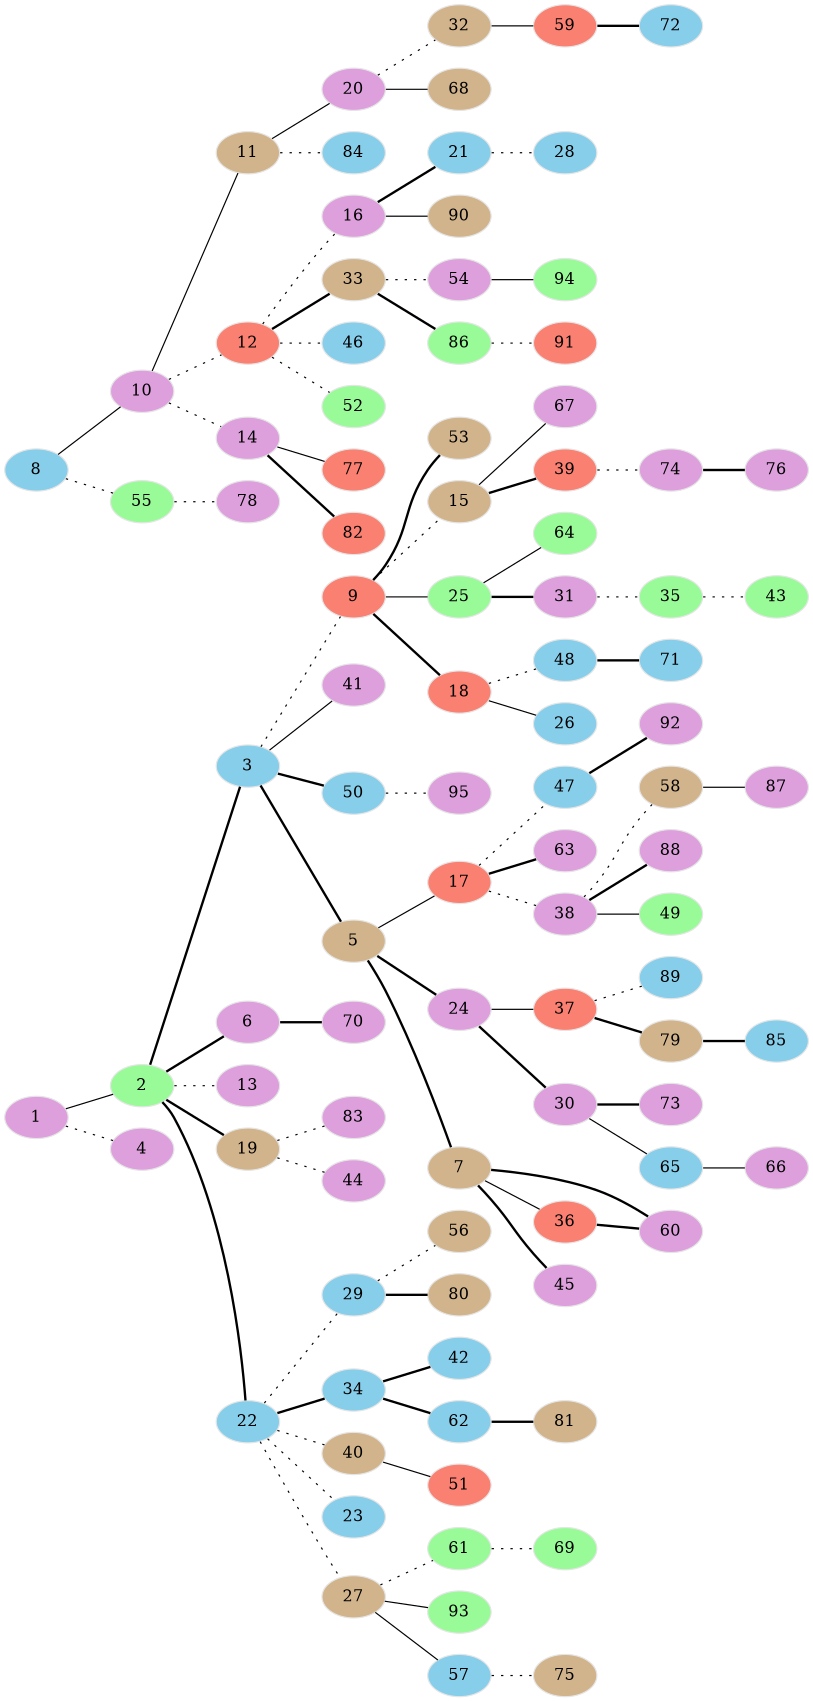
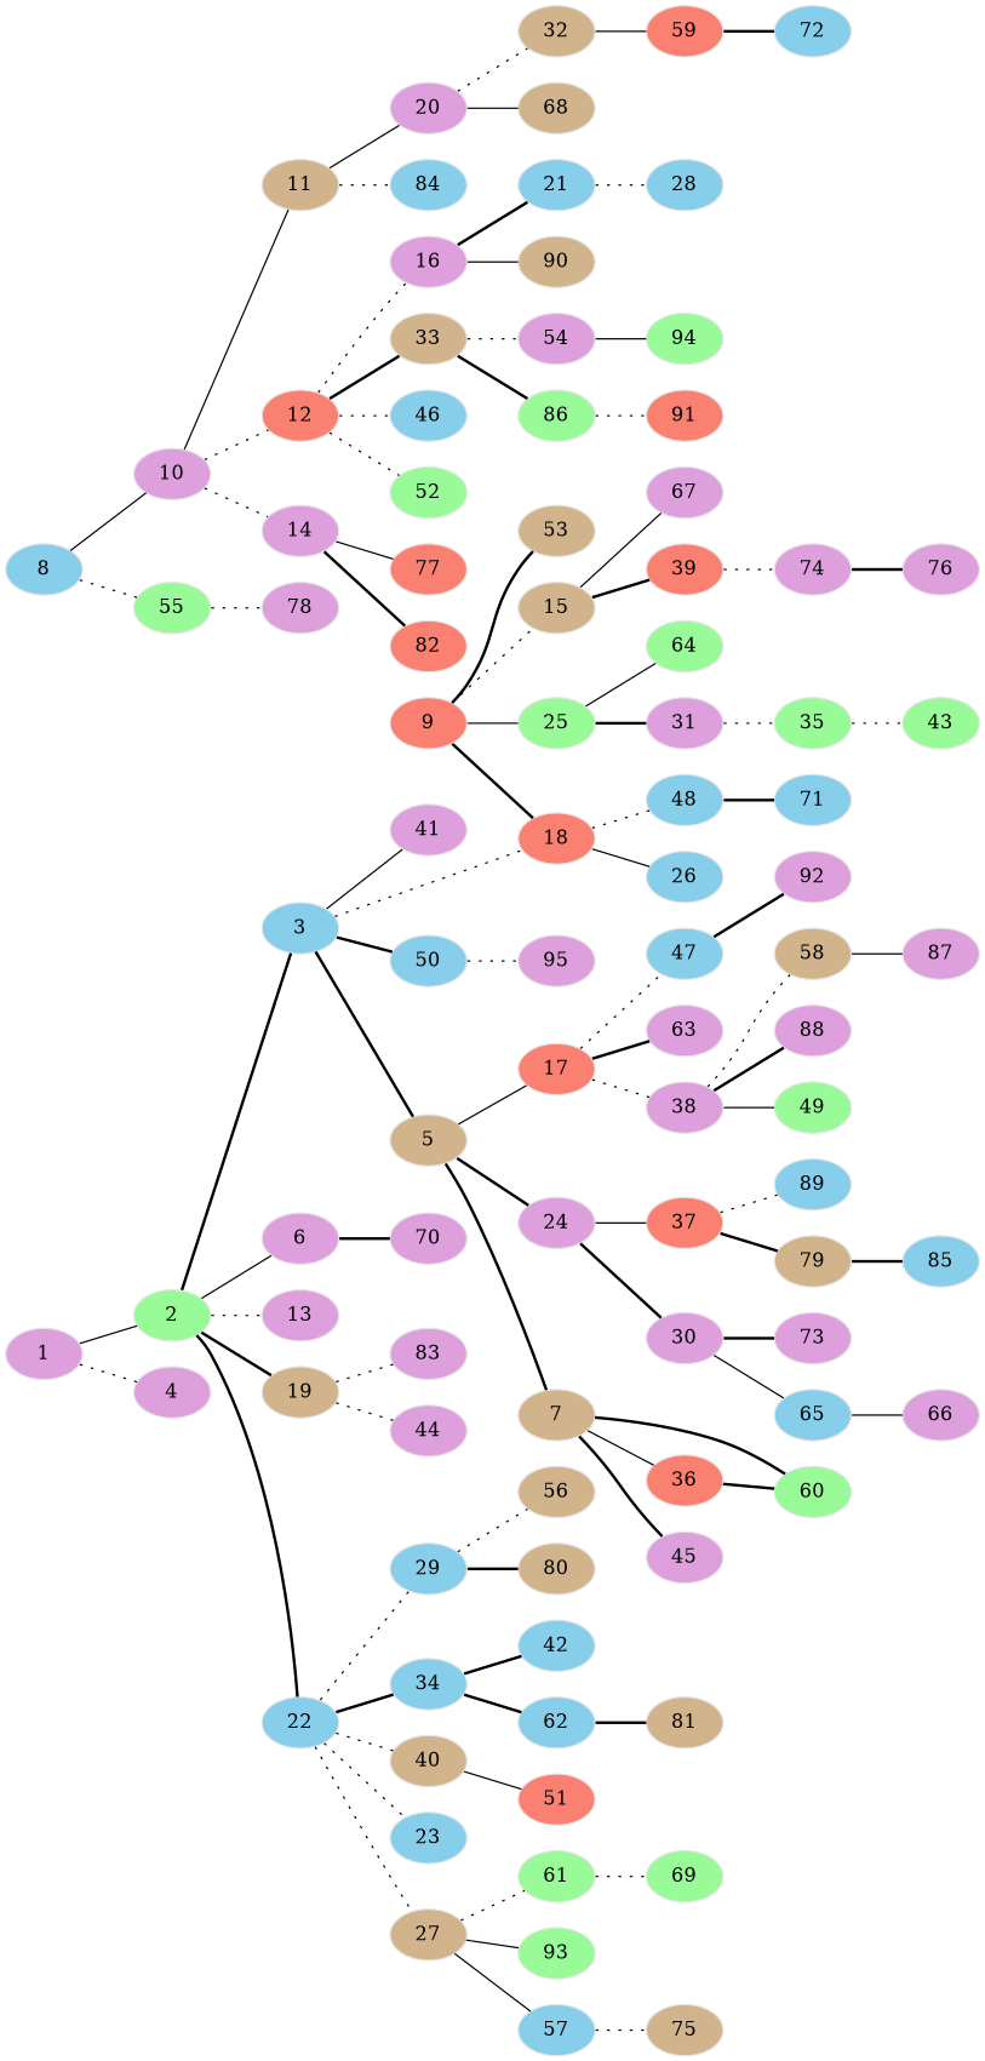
  graph {
    rankdir=LR
    node [color=gray90 fillcolor=plum style=filled]
    edge [style=bold]
    2 [fillcolor=palegreen]
    1
    4
    3 [fillcolor=skyblue]
    6
    13
    19 [fillcolor=tan]
    22 [fillcolor=skyblue]
    5 [fillcolor=tan]
    9 [fillcolor=salmon]
    41
    50 [fillcolor=skyblue]
    70
    44
    83
    23 [fillcolor=skyblue]
    27 [fillcolor=tan]
    29 [fillcolor=skyblue]
    34 [fillcolor=skyblue]
    40 [fillcolor=tan]
    7 [fillcolor=tan]
    17 [fillcolor=salmon]
    24
    15 [fillcolor=tan]
    18 [fillcolor=salmon]
    25 [fillcolor=palegreen]
    53 [fillcolor=tan]
    95
    36 [fillcolor=salmon]
    45
-   60
+   60 [fillcolor=palegreen]
    38
    47 [fillcolor=skyblue]
    63
    30
    37 [fillcolor=salmon]
    8 [fillcolor=skyblue]
    10
    55 [fillcolor=palegreen]
    11 [fillcolor=tan]
    12 [fillcolor=salmon]
    14
    78
    39 [fillcolor=salmon]
    67
    26 [fillcolor=skyblue]
    48 [fillcolor=skyblue]
    31
    64 [fillcolor=palegreen]
    20
    84 [fillcolor=skyblue]
    16
    33 [fillcolor=tan]
    46 [fillcolor=skyblue]
    52 [fillcolor=palegreen]
    77 [fillcolor=salmon]
    82 [fillcolor=salmon]
    32 [fillcolor=tan]
    68 [fillcolor=tan]
    21 [fillcolor=skyblue]
    90 [fillcolor=tan]
    54
    86 [fillcolor=palegreen]
    74
    28 [fillcolor=skyblue]
    49 [fillcolor=palegreen]
    58 [fillcolor=tan]
    88
    92
    71 [fillcolor=skyblue]
    59 [fillcolor=salmon]
    57 [fillcolor=skyblue]
    61 [fillcolor=palegreen]
    93 [fillcolor=palegreen]
    56 [fillcolor=tan]
    80 [fillcolor=tan]
    42 [fillcolor=skyblue]
    62 [fillcolor=skyblue]
    51 [fillcolor=salmon]
    65 [fillcolor=skyblue]
    73
    79 [fillcolor=tan]
    89 [fillcolor=skyblue]
    35 [fillcolor=palegreen]
    75 [fillcolor=tan]
    69 [fillcolor=palegreen]
    66
    43 [fillcolor=palegreen]
    72 [fillcolor=skyblue]
    94 [fillcolor=palegreen]
    81 [fillcolor=tan]
    85 [fillcolor=skyblue]
    87
    76
    91 [fillcolor=salmon]
    2 -- 3
-   2 -- 6
+   2 -- 6 [style=solid]
    2 -- 13 [style=dotted]
    2 -- 19
    2 -- 22
    1 -- 2 [style=solid]
    1 -- 4 [style=dotted]
    3 -- 5
-   3 -- 9 [style=dotted]
+   3 -- 18 [style=dotted]
    3 -- 41 [style=solid]
    3 -- 50
    6 -- 70
    19 -- 44 [style=dotted]
    19 -- 83 [style=dotted]
    22 -- 23 [style=dotted]
    22 -- 27 [style=dotted]
    22 -- 29 [style=dotted]
    22 -- 34
    22 -- 40 [style=dotted]
    5 -- 7
    5 -- 17 [style=solid]
    5 -- 24
    9 -- 15 [style=dotted]
    9 -- 18
    9 -- 25 [style=solid]
    9 -- 53
    50 -- 95 [style=dotted]
    27 -- 57 [style=solid]
    27 -- 61 [style=dotted]
    27 -- 93 [style=solid]
    29 -- 56 [style=dotted]
    29 -- 80
    34 -- 42
    34 -- 62
    40 -- 51 [style=solid]
    7 -- 36 [style=solid]
    7 -- 45
    7 -- 60
    17 -- 38 [style=dotted]
    17 -- 47 [style=dotted]
    17 -- 63
    24 -- 30
    24 -- 37 [style=solid]
    15 -- 39
    15 -- 67 [style=solid]
    18 -- 26 [style=solid]
    18 -- 48 [style=dotted]
    25 -- 31
    25 -- 64 [style=solid]
    36 -- 60
    38 -- 49 [style=solid]
    38 -- 58 [style=dotted]
    38 -- 88
    47 -- 92
    30 -- 65 [style=solid]
    30 -- 73
    37 -- 79
    37 -- 89 [style=dotted]
    8 -- 10 [style=solid]
    8 -- 55 [style=dotted]
    10 -- 11 [style=solid]
    10 -- 12 [style=dotted]
    10 -- 14 [style=dotted]
    55 -- 78 [style=dotted]
    11 -- 20 [style=solid]
    11 -- 84 [style=dotted]
    12 -- 16 [style=dotted]
    12 -- 33
    12 -- 46 [style=dotted]
    12 -- 52 [style=dotted]
    14 -- 77 [style=solid]
    14 -- 82
    39 -- 74 [style=dotted]
    48 -- 71
    31 -- 35 [style=dotted]
    20 -- 32 [style=dotted]
    20 -- 68 [style=solid]
    16 -- 21
    16 -- 90 [style=solid]
    33 -- 54 [style=dotted]
    33 -- 86
    32 -- 59 [style=solid]
    21 -- 28 [style=dotted]
    54 -- 94 [style=solid]
    86 -- 91 [style=dotted]
    74 -- 76
    58 -- 87 [style=solid]
    59 -- 72
    57 -- 75 [style=dotted]
    61 -- 69 [style=dotted]
    62 -- 81
    65 -- 66 [style=solid]
    79 -- 85
    35 -- 43 [style=dotted]
  }
